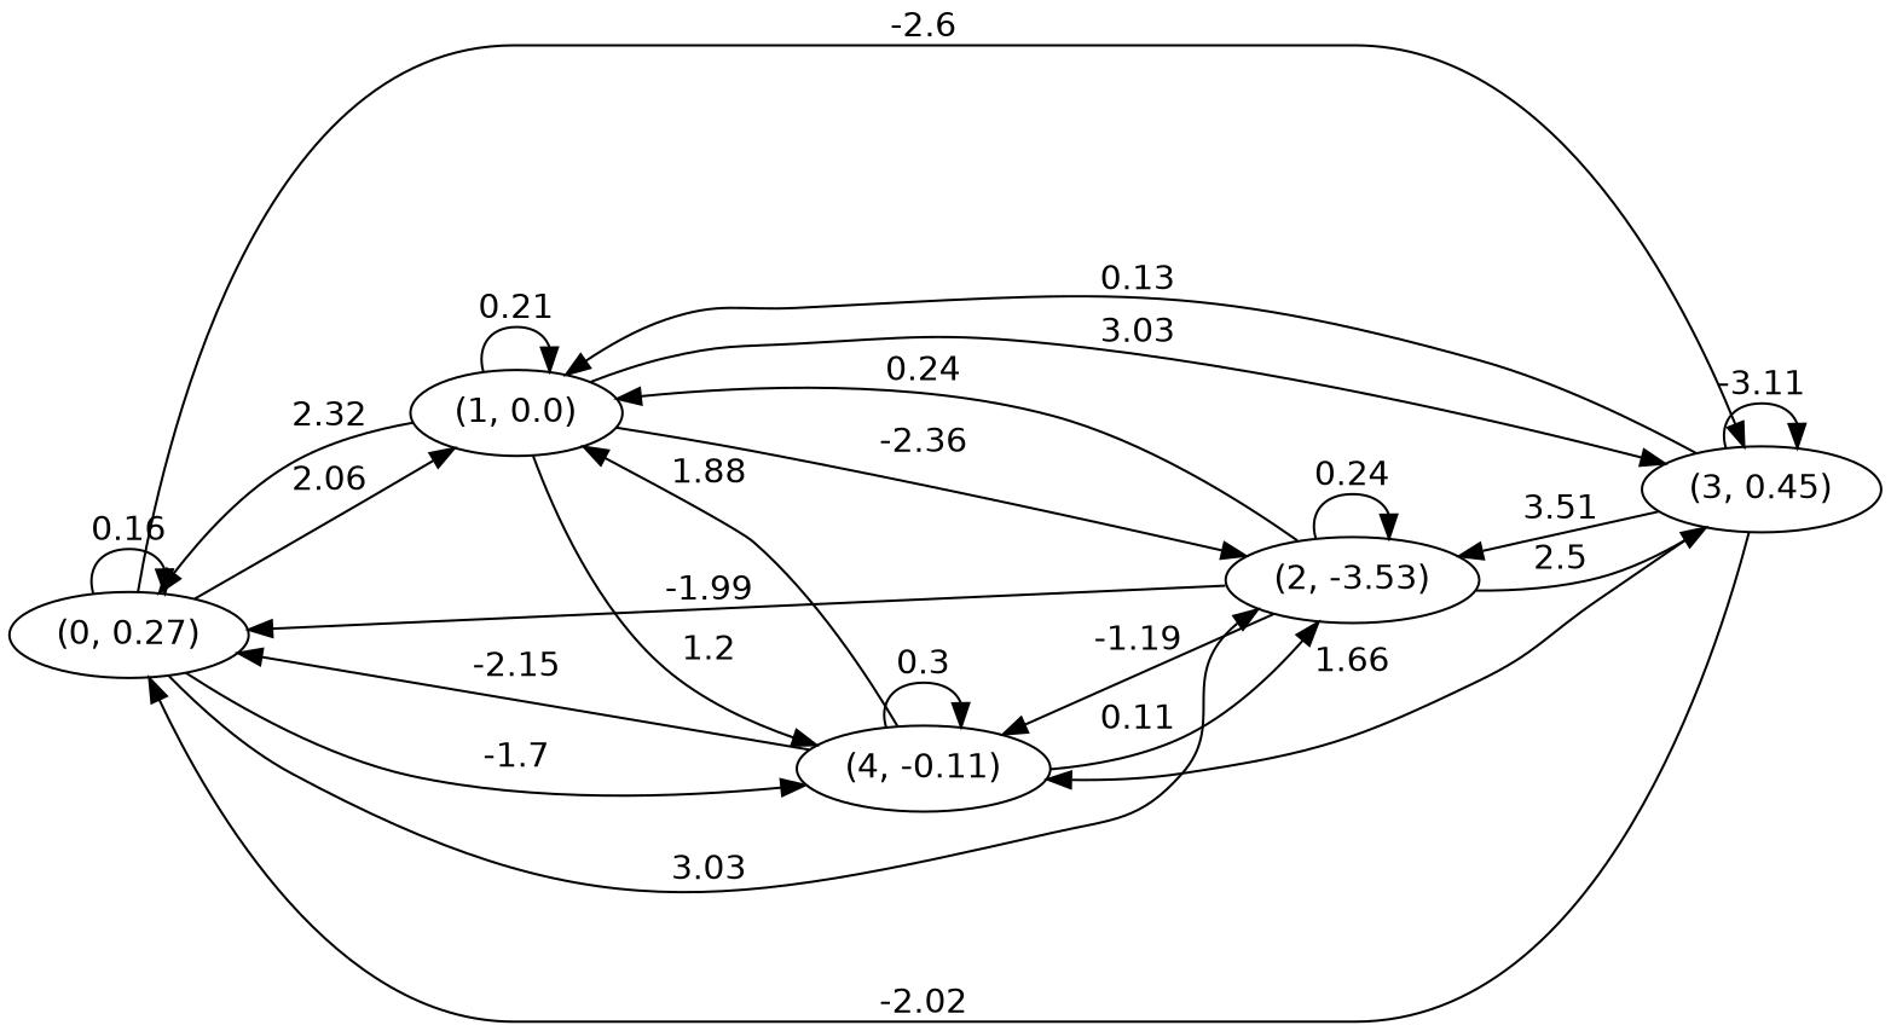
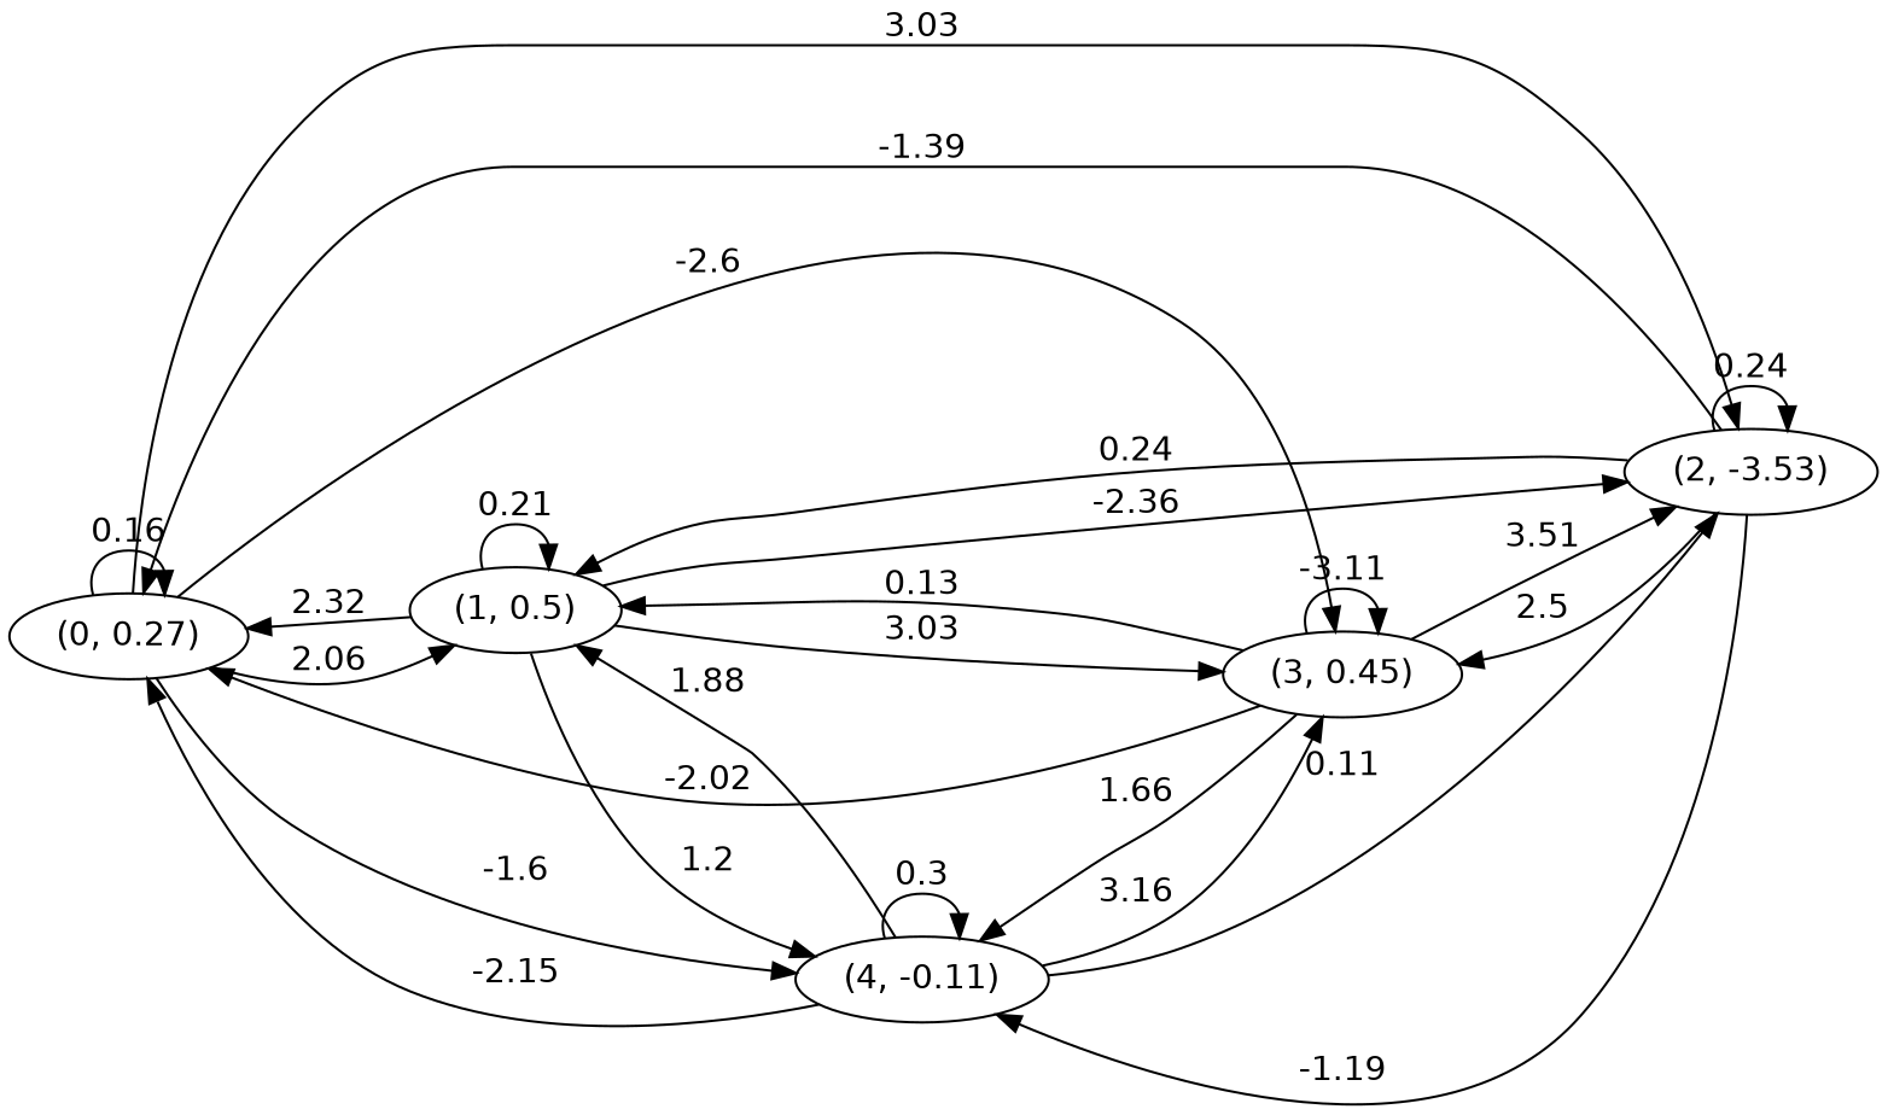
  digraph {
    fontname="DejaVu Sans"
    rankdir=LR
    node [fontname="DejaVu Sans"]
    edge [fontname="DejaVu Sans"]
    n1 [label="(0, 0.27)"]
-   n2 [label="(1, 0.0)"]
+   n2 [label="(1, 0.5)"]
    n3 [label="(2, -3.53)"]
    n4 [label="(3, 0.45)"]
    n5 [label="(4, -0.11)"]
    n1 -> n1 [label=0.16]
    n1 -> n2 [label=2.06]
    n1 -> n3 [label=3.03]
    n1 -> n4 [label=-2.6]
-   n1 -> n5 [label=-1.7]
+   n1 -> n5 [label=-1.6]
    n2 -> n1 [label=2.32]
    n2 -> n2 [label=0.21]
    n2 -> n3 [label=-2.36]
    n2 -> n4 [label=3.03]
    n2 -> n5 [label=1.2]
-   n3 -> n1 [label=-1.99]
+   n3 -> n1 [label=-1.39]
    n3 -> n2 [label=0.24]
    n3 -> n3 [label=0.24]
    n3 -> n4 [label=2.5]
    n3 -> n5 [label=-1.19]
    n4 -> n1 [label=-2.02]
    n4 -> n2 [label=0.13]
    n4 -> n3 [label=3.51]
    n4 -> n4 [label=-3.11]
    n4 -> n5 [label=1.66]
    n5 -> n1 [label=-2.15]
    n5 -> n2 [label=1.88]
    n5 -> n3 [label=0.11]
+   n5 -> n4 [label=3.16]
    n5 -> n5 [label=0.3]
  }
